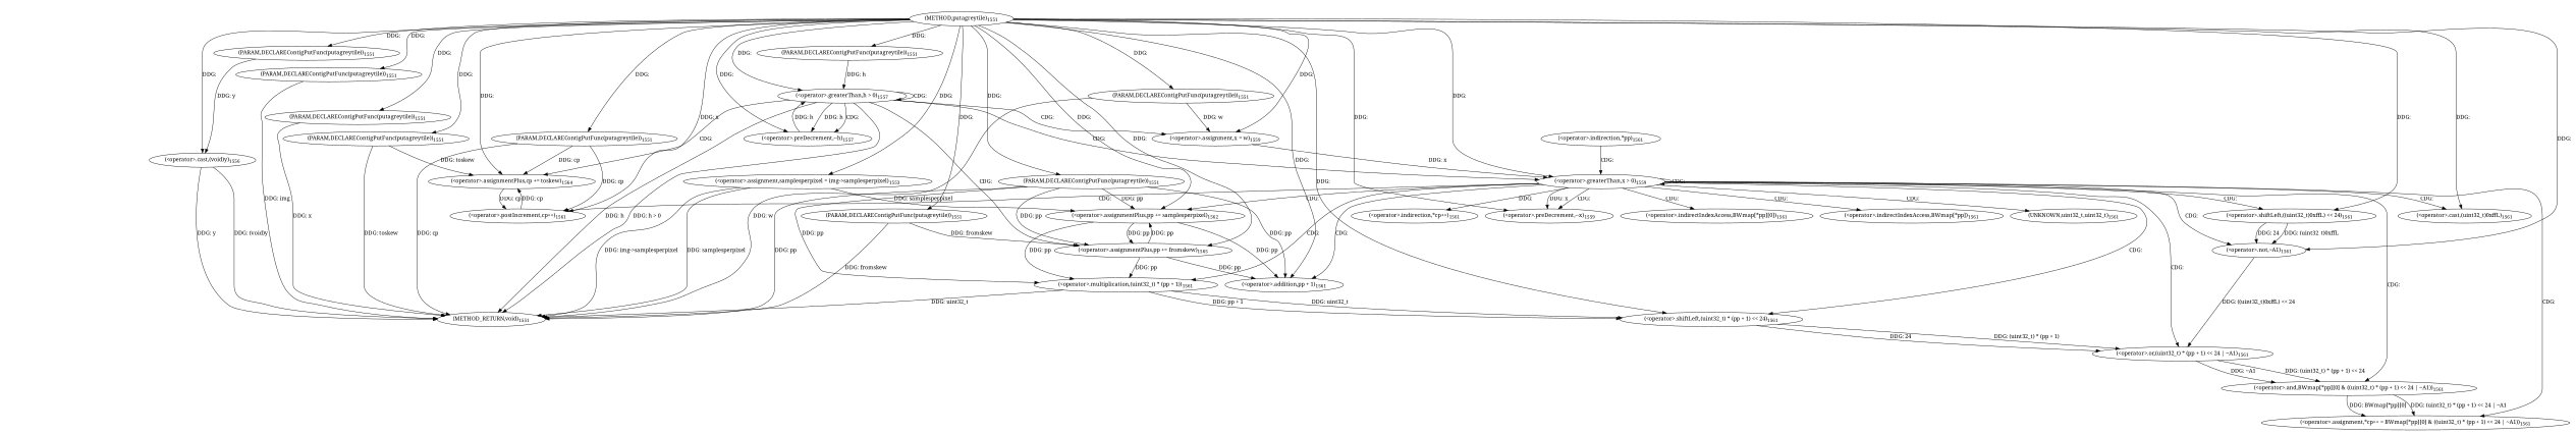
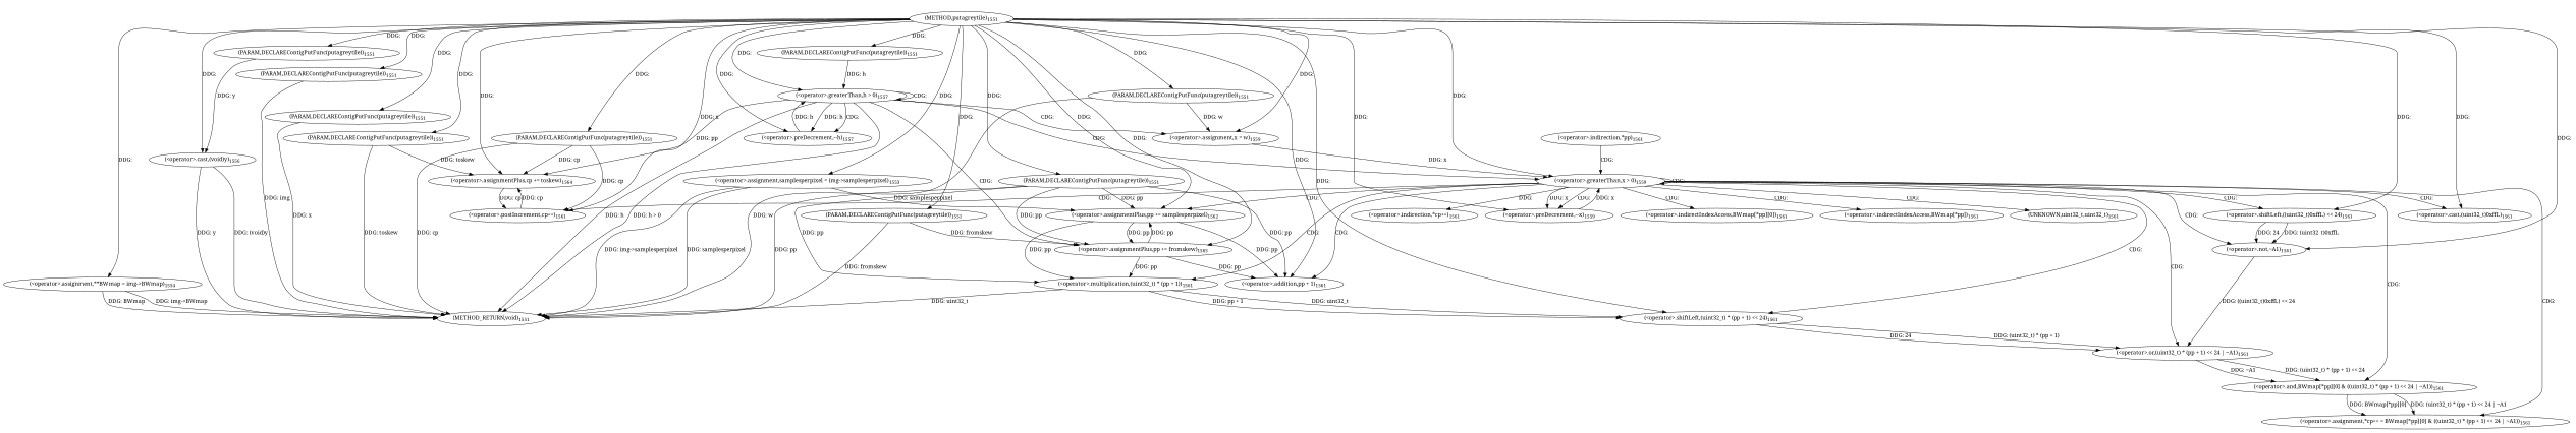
  digraph {
    fontname="Noto Serif"
    node [fontname="Noto Serif"]
    edge [fontname="Noto Serif"]
    n1 [label=<(METHOD,putagreytile)<SUB>1551</SUB>>]
    n2 [label=<(PARAM,DECLAREContigPutFunc(putagreytile))<SUB>1551</SUB>>]
    n3 [label=<(PARAM,DECLAREContigPutFunc(putagreytile))<SUB>1551</SUB>>]
    n4 [label=<(PARAM,DECLAREContigPutFunc(putagreytile))<SUB>1551</SUB>>]
    n5 [label=<(PARAM,DECLAREContigPutFunc(putagreytile))<SUB>1551</SUB>>]
    n6 [label=<(PARAM,DECLAREContigPutFunc(putagreytile))<SUB>1551</SUB>>]
    n7 [label=<(PARAM,DECLAREContigPutFunc(putagreytile))<SUB>1551</SUB>>]
    n8 [label=<(PARAM,DECLAREContigPutFunc(putagreytile))<SUB>1551</SUB>>]
    n9 [label=<(PARAM,DECLAREContigPutFunc(putagreytile))<SUB>1551</SUB>>]
    n10 [label=<(PARAM,DECLAREContigPutFunc(putagreytile))<SUB>1551</SUB>>]
    n11 [label=<(&lt;operator&gt;.assignment,samplesperpixel = img-&gt;samplesperpixel)<SUB>1553</SUB>>]
+   n12 [label=<(&lt;operator&gt;.assignment,**BWmap = img-&gt;BWmap)<SUB>1554</SUB>>]
    n13 [label=<(&lt;operator&gt;.cast,(void)y)<SUB>1556</SUB>>]
    n14 [label=<(&lt;operator&gt;.greaterThan,h &gt; 0)<SUB>1557</SUB>>]
    n15 [label=<(&lt;operator&gt;.preDecrement,--h)<SUB>1557</SUB>>]
    n16 [label=<(&lt;operator&gt;.assignmentPlus,cp += toskew)<SUB>1564</SUB>>]
    n17 [label=<(&lt;operator&gt;.assignmentPlus,pp += fromskew)<SUB>1565</SUB>>]
    n18 [label=<(&lt;operator&gt;.greaterThan,x &gt; 0)<SUB>1559</SUB>>]
    n19 [label=<(&lt;operator&gt;.preDecrement,--x)<SUB>1559</SUB>>]
    n20 [label=<(&lt;operator&gt;.assignment,x = w)<SUB>1559</SUB>>]
    n21 [label=<(&lt;operator&gt;.assignmentPlus,pp += samplesperpixel)<SUB>1562</SUB>>]
    n22 [label=<(&lt;operator&gt;.postIncrement,cp++)<SUB>1561</SUB>>]
    n23 [label=<(&lt;operator&gt;.shiftLeft,(uint32_t) * (pp + 1) &lt;&lt; 24)<SUB>1561</SUB>>]
    n24 [label=<(&lt;operator&gt;.shiftLeft,((uint32_t)0xffL) &lt;&lt; 24)<SUB>1561</SUB>>]
    n25 [label=<(&lt;operator&gt;.addition,pp + 1)<SUB>1561</SUB>>]
    n26 [label=<(&lt;operator&gt;.cast,(uint32_t)0xffL)<SUB>1561</SUB>>]
    n27 [label=<(&lt;operator&gt;.not,~A1)<SUB>1561</SUB>>]
    n28 [label=<(METHOD_RETURN,void)<SUB>1551</SUB>>]
    n29 [label=<(&lt;operator&gt;.multiplication,(uint32_t) * (pp + 1))<SUB>1561</SUB>>]
    n30 [label=<(&lt;operator&gt;.assignment,*cp++ = BWmap[*pp][0] &amp; ((uint32_t) * (pp + 1) &lt;&lt; 24 | ~A1))<SUB>1561</SUB>>]
    n31 [label=<(&lt;operator&gt;.and,BWmap[*pp][0] &amp; ((uint32_t) * (pp + 1) &lt;&lt; 24 | ~A1))<SUB>1561</SUB>>]
    n32 [label=<(&lt;operator&gt;.or,(uint32_t) * (pp + 1) &lt;&lt; 24 | ~A1)<SUB>1561</SUB>>]
    n33 [label=<(&lt;operator&gt;.indirection,*cp++)<SUB>1561</SUB>>]
    n34 [label=<(&lt;operator&gt;.indirectIndexAccess,BWmap[*pp][0])<SUB>1561</SUB>>]
    n35 [label=<(&lt;operator&gt;.indirectIndexAccess,BWmap[*pp])<SUB>1561</SUB>>]
    n36 [label=<(UNKNOWN,uint32_t,uint32_t)<SUB>1561</SUB>>]
    n37 [label=<(&lt;operator&gt;.indirection,*pp)<SUB>1561</SUB>>]
    n1 -> n2 [label="DDG: "]
    n1 -> n3 [label="DDG: "]
    n1 -> n4 [label="DDG: "]
    n1 -> n5 [label="DDG: "]
    n1 -> n6 [label="DDG: "]
    n1 -> n7 [label="DDG: "]
    n1 -> n8 [label="DDG: "]
    n1 -> n9 [label="DDG: "]
    n1 -> n10 [label="DDG: "]
    n1 -> n11 [label="DDG: "]
+   n1 -> n12 [label="DDG: "]
    n1 -> n13 [label="DDG: "]
    n1 -> n14 [label="DDG: "]
    n1 -> n15 [label="DDG: "]
    n1 -> n16 [label="DDG: "]
    n1 -> n17 [label="DDG: "]
    n1 -> n18 [label="DDG: "]
    n1 -> n19 [label="DDG: "]
    n1 -> n20 [label="DDG: "]
    n1 -> n21 [label="DDG: "]
    n1 -> n22 [label="DDG: x"]
    n1 -> n23 [label="DDG: "]
    n1 -> n24 [label="DDG: "]
    n1 -> n25 [label="DDG: "]
    n1 -> n26 [label="DDG: "]
    n1 -> n27 [label="DDG: "]
    n2 -> n28 [label="DDG: img"]
    n3 -> n16 [label="DDG: cp"]
    n3 -> n22 [label="DDG: cp"]
    n3 -> n28 [label="DDG: cp"]
    n4 -> n28 [label="DDG: x"]
    n5 -> n13 [label="DDG: y"]
    n6 -> n20 [label="DDG: w"]
    n6 -> n28 [label="DDG: w"]
    n7 -> n14 [label="DDG: h"]
    n8 -> n17 [label="DDG: fromskew"]
    n8 -> n28 [label="DDG: fromskew"]
    n9 -> n16 [label="DDG: toskew"]
    n9 -> n28 [label="DDG: toskew"]
    n10 -> n17 [label="DDG: pp"]
    n10 -> n21 [label="DDG: pp"]
    n10 -> n25 [label="DDG: pp"]
    n10 -> n28 [label="DDG: pp"]
    n10 -> n29 [label="DDG: pp"]
    n11 -> n21 [label="DDG: samplesperpixel"]
    n11 -> n28 [label="DDG: samplesperpixel"]
    n11 -> n28 [label="DDG: img-&gt;samplesperpixel"]
+   n12 -> n28 [label="DDG: BWmap"]
+   n12 -> n28 [label="DDG: img-&gt;BWmap"]
    n13 -> n28 [label="DDG: y"]
    n13 -> n28 [label="DDG: (void)y"]
    n14 -> n14 [label="CDG: "]
    n14 -> n15 [label="DDG: h"]
    n14 -> n15 [label="CDG: "]
-   n14 -> n16 [label="CDG: "]
+   n14 -> n16 [label="DDG: pp"]
    n14 -> n17 [label="CDG: "]
    n14 -> n18 [label="CDG: "]
    n14 -> n20 [label="CDG: "]
    n14 -> n28 [label="DDG: h"]
    n14 -> n28 [label="DDG: h &gt; 0"]
    n15 -> n14 [label="DDG: h"]
    n16 -> n22 [label="DDG: cp"]
    n17 -> n21 [label="DDG: pp"]
    n17 -> n25 [label="DDG: pp"]
    n17 -> n29 [label="DDG: pp"]
    n18 -> n18 [label="CDG: "]
    n18 -> n19 [label="DDG: x"]
    n18 -> n19 [label="CDG: "]
    n18 -> n21 [label="CDG: "]
    n18 -> n22 [label="CDG: "]
    n18 -> n23 [label="CDG: "]
    n18 -> n24 [label="CDG: "]
    n18 -> n25 [label="CDG: "]
    n18 -> n26 [label="CDG: "]
    n18 -> n27 [label="CDG: "]
    n18 -> n29 [label="CDG: "]
    n18 -> n30 [label="CDG: "]
    n18 -> n31 [label="CDG: "]
    n18 -> n32 [label="CDG: "]
    n18 -> n33 [label="DDG: "]
    n18 -> n34 [label="CDG: "]
    n18 -> n35 [label="CDG: "]
    n18 -> n36 [label="CDG: "]
+   n19 -> n18 [label="DDG: x"]
    n20 -> n18 [label="DDG: x"]
    n21 -> n17 [label="DDG: pp"]
    n21 -> n25 [label="DDG: pp"]
    n21 -> n29 [label="DDG: pp"]
    n22 -> n16 [label="DDG: cp"]
    n23 -> n32 [label="DDG: (uint32_t) * (pp + 1)"]
    n23 -> n32 [label="DDG: 24"]
    n24 -> n27 [label="DDG: (uint32_t)0xffL"]
    n24 -> n27 [label="DDG: 24"]
    n27 -> n32 [label="DDG: ((uint32_t)0xffL) &lt;&lt; 24"]
    n29 -> n23 [label="DDG: uint32_t"]
    n29 -> n23 [label="DDG: pp + 1"]
    n29 -> n28 [label="DDG: uint32_t"]
    n31 -> n30 [label="DDG: BWmap[*pp][0]"]
    n31 -> n30 [label="DDG: (uint32_t) * (pp + 1) &lt;&lt; 24 | ~A1"]
    n32 -> n31 [label="DDG: (uint32_t) * (pp + 1) &lt;&lt; 24"]
    n32 -> n31 [label="DDG: ~A1"]
    n37 -> n18 [label="CDG: "]
  }
